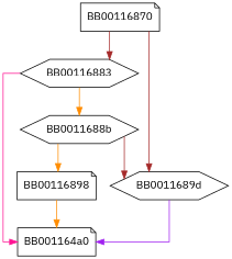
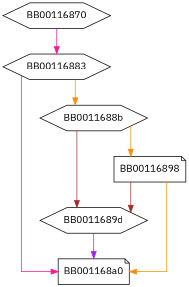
  digraph {
    fontname="IBM Plex Sans"
    splines=ortho
    node [fontname="IBM Plex Sans" shape=hexagon]
    edge [color=darkorange fontname="IBM Plex Sans"]
    BB00116883
-   BB00116870 [shape=note]
-   BB001168a0 [shape=note label=BB001164a0]
+   BB00116870
+   BB001168a0 [shape=note]
    BB0011688b
    BB0011689d
    BB00116898 [shape=note]
    BB00116883 -> BB001168a0 [color=deeppink]
    BB00116883 -> BB0011688b
-   BB00116870 -> BB00116883 [color=brown]
+   BB00116870 -> BB00116883 [color=deeppink]
    BB0011688b -> BB0011689d [color=brown]
    BB0011688b -> BB00116898
    BB0011689d -> BB001168a0 [color=purple]
    BB00116898 -> BB001168a0
-   BB00116870 -> BB0011689d [color=brown]
+   BB00116898 -> BB0011689d [color=brown]
  }
